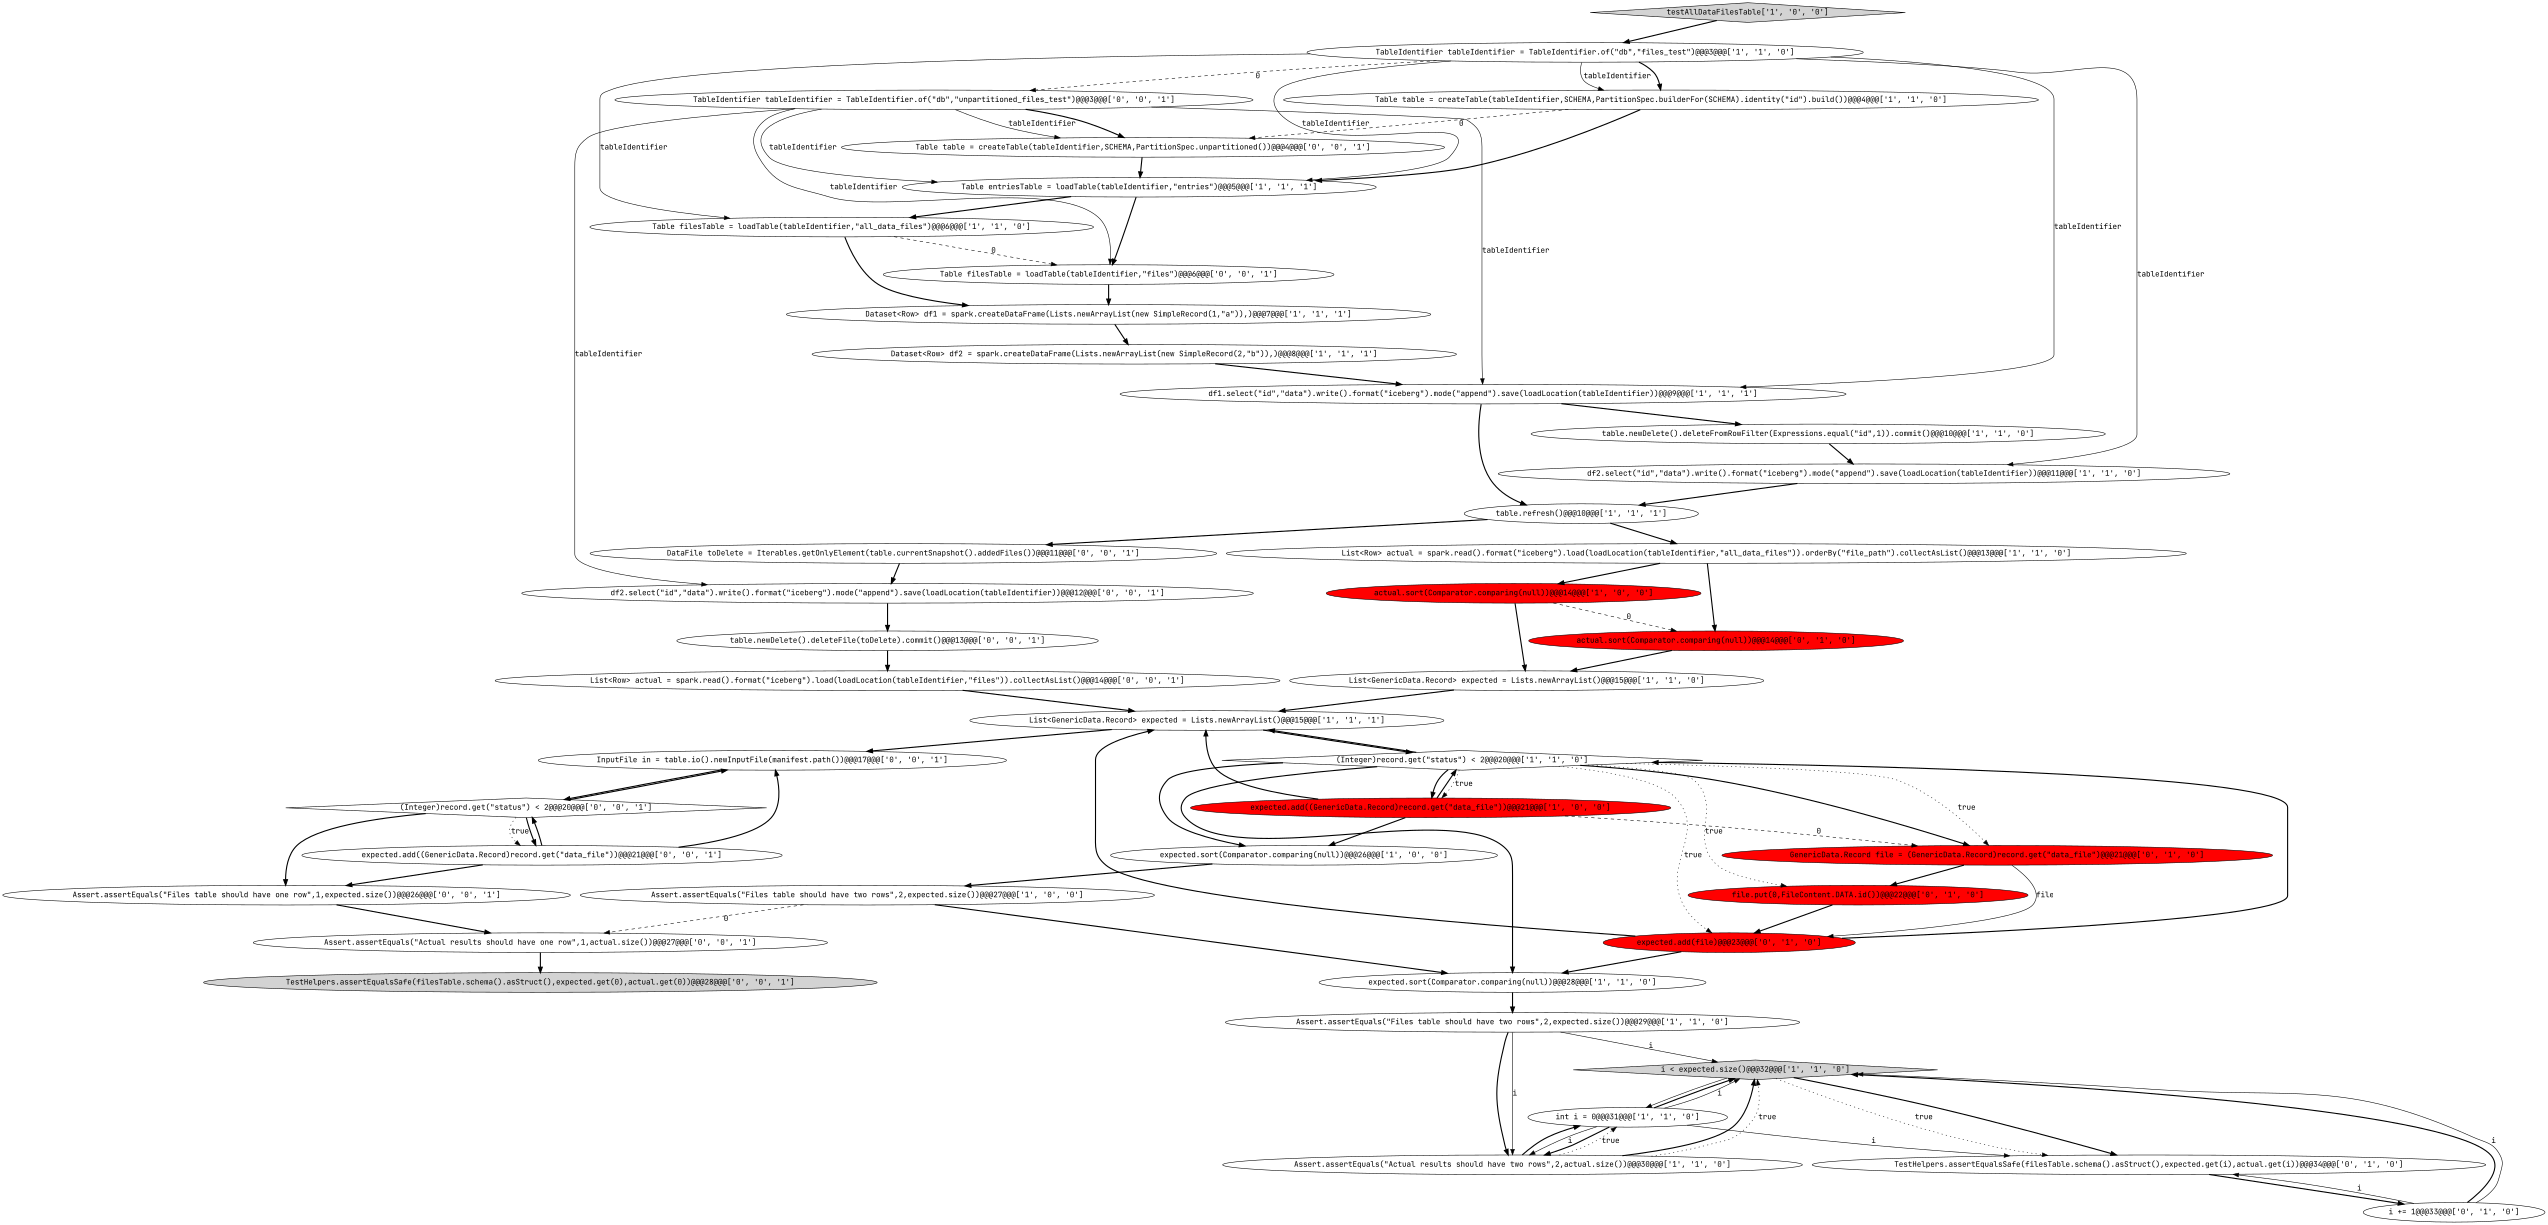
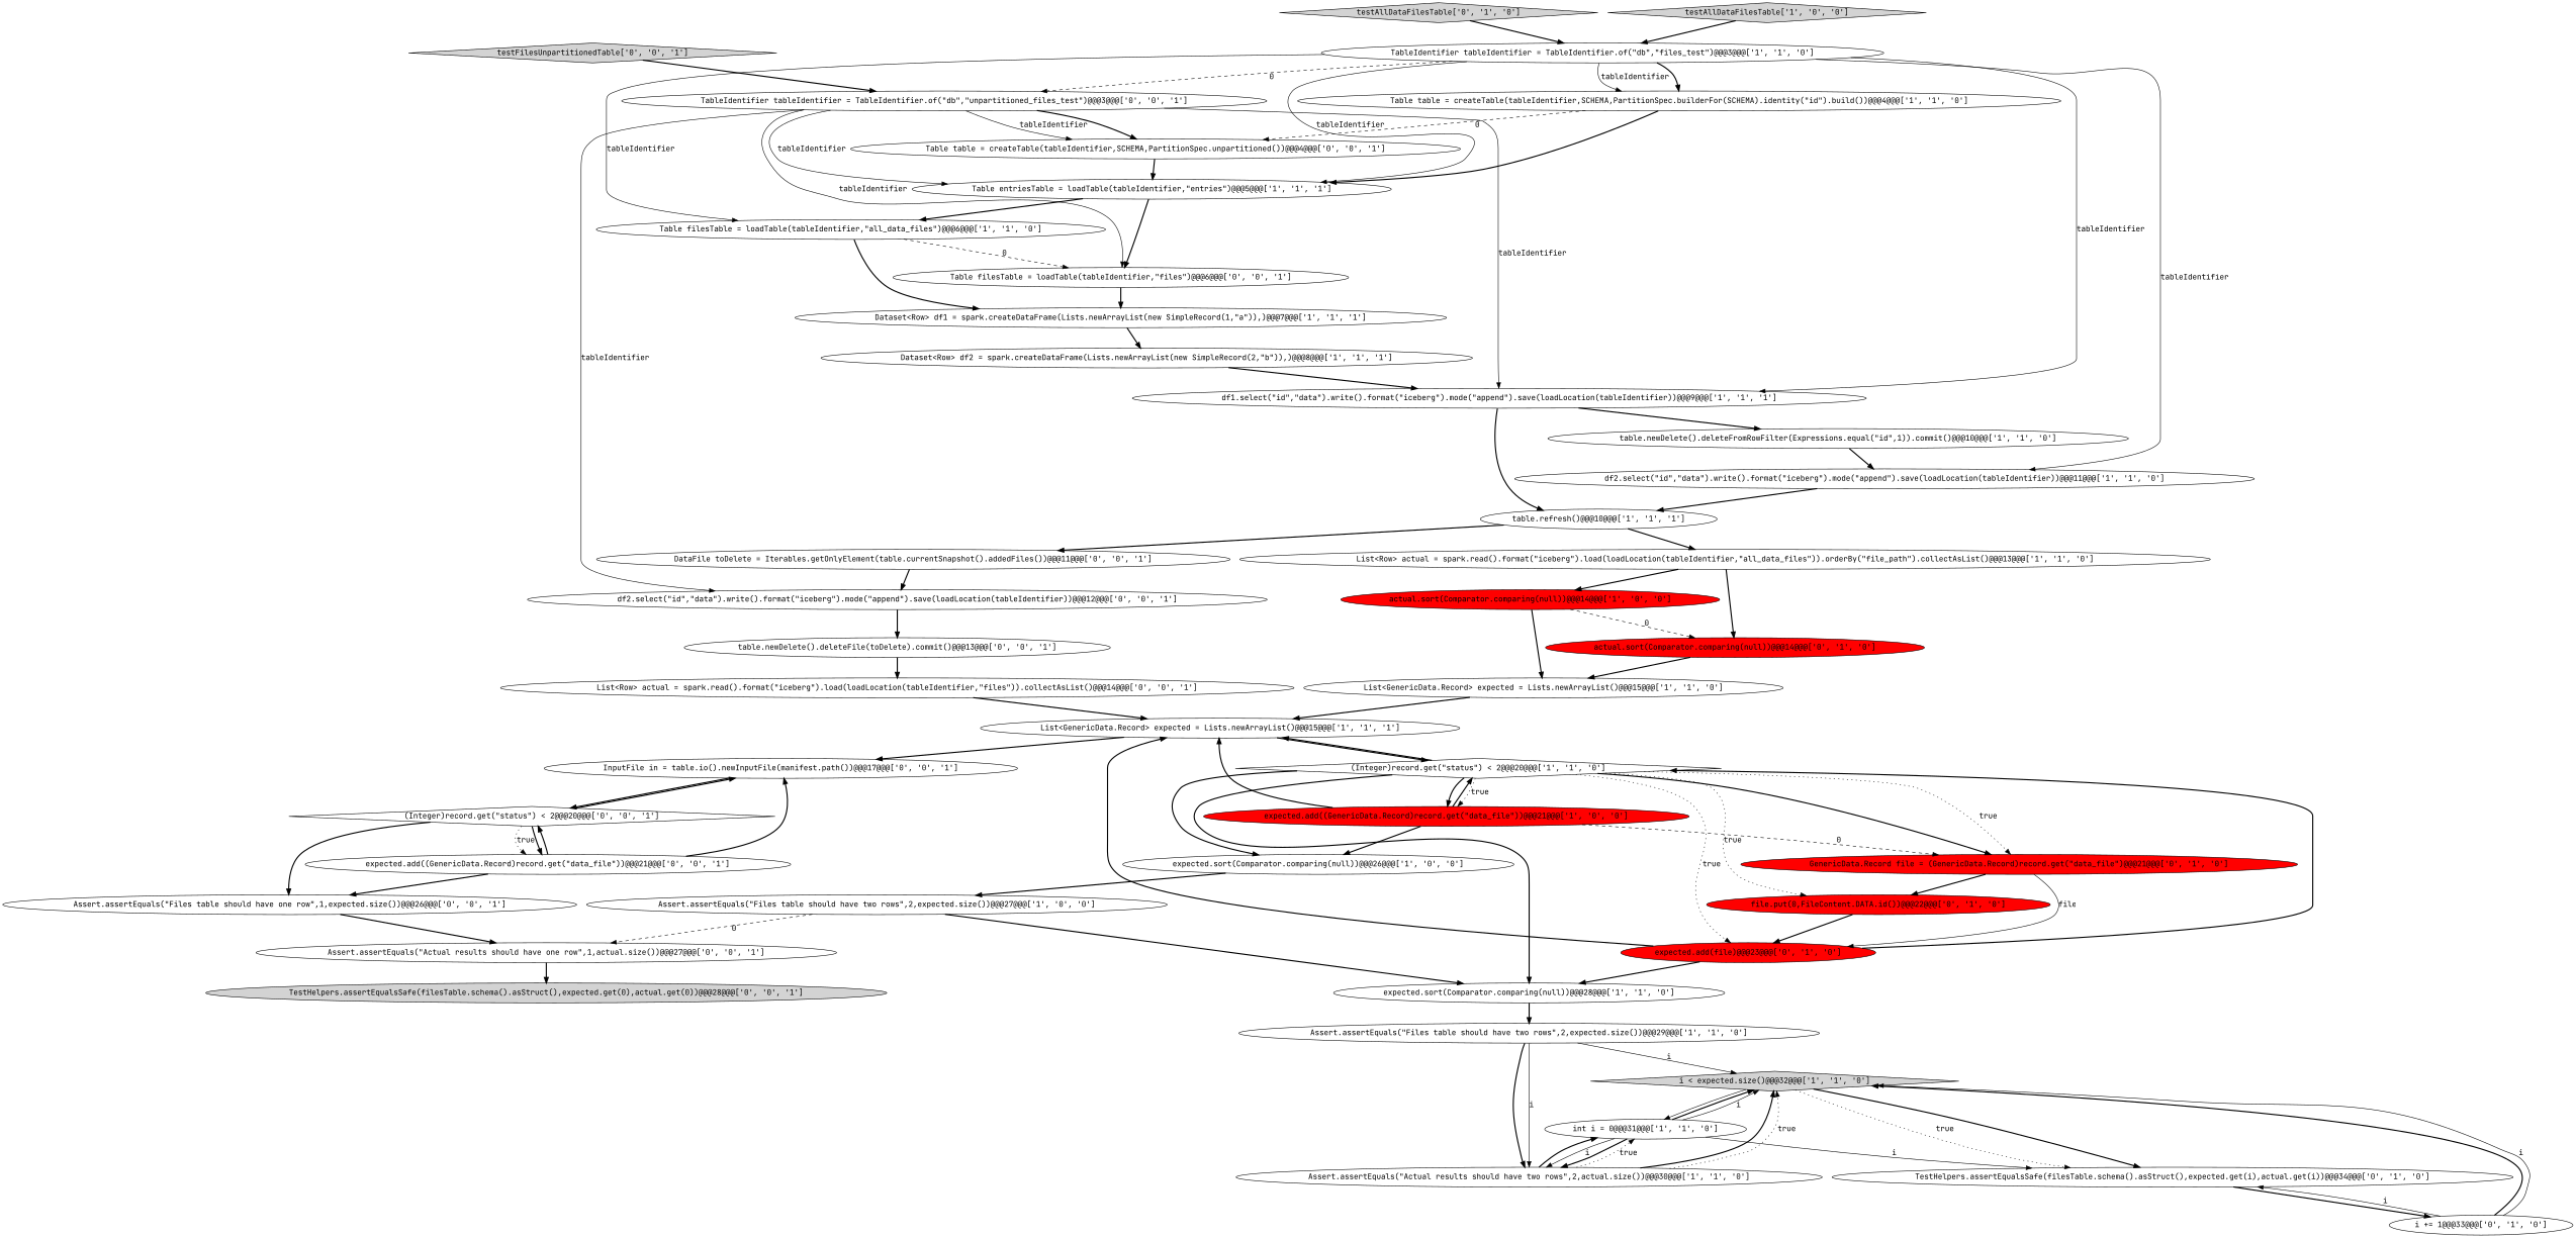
  digraph {
    fontname="JetBrains Mono"
    node [fillcolor=white fontname="JetBrains Mono" shape=ellipse style=filled]
    edge [fontname="JetBrains Mono" style=bold]
    n1 [label="table.newDelete().deleteFromRowFilter(Expressions.equal(\"id\",1)).commit()@@@10@@@['1', '1', '0']"]
    n2 [label="df2.select(\"id\",\"data\").write().format(\"iceberg\").mode(\"append\").save(loadLocation(tableIdentifier))@@@11@@@['1', '1', '0']"]
    n3 [label="table.refresh()@@@10@@@['1', '1', '1']"]
    n4 [label="Table filesTable = loadTable(tableIdentifier,\"all_data_files\")@@@6@@@['1', '1', '0']"]
    n5 [label="Table filesTable = loadTable(tableIdentifier,\"files\")@@@6@@@['0', '0', '1']"]
    n6 [label="Dataset<Row> df1 = spark.createDataFrame(Lists.newArrayList(new SimpleRecord(1,\"a\")),)@@@7@@@['1', '1', '1']"]
    n7 [label="Dataset<Row> df2 = spark.createDataFrame(Lists.newArrayList(new SimpleRecord(2,\"b\")),)@@@8@@@['1', '1', '1']"]
    n8 [label="(Integer)record.get(\"status\") < 2@@@20@@@['0', '0', '1']" shape=diamond]
    n9 [label="InputFile in = table.io().newInputFile(manifest.path())@@@17@@@['0', '0', '1']"]
    n10 [label="expected.add((GenericData.Record)record.get(\"data_file\"))@@@21@@@['0', '0', '1']"]
    n11 [label="Assert.assertEquals(\"Files table should have one row\",1,expected.size())@@@26@@@['0', '0', '1']"]
    n12 [label="Assert.assertEquals(\"Actual results should have one row\",1,actual.size())@@@27@@@['0', '0', '1']"]
    n13 [label="expected.sort(Comparator.comparing(null))@@@26@@@['1', '0', '0']"]
    n14 [label="Assert.assertEquals(\"Files table should have two rows\",2,expected.size())@@@27@@@['1', '0', '0']"]
    n15 [label="expected.sort(Comparator.comparing(null))@@@28@@@['1', '1', '0']"]
    n16 [label="df1.select(\"id\",\"data\").write().format(\"iceberg\").mode(\"append\").save(loadLocation(tableIdentifier))@@@9@@@['1', '1', '1']"]
    n17 [label="DataFile toDelete = Iterables.getOnlyElement(table.currentSnapshot().addedFiles())@@@11@@@['0', '0', '1']"]
    n18 [label="List<Row> actual = spark.read().format(\"iceberg\").load(loadLocation(tableIdentifier,\"all_data_files\")).orderBy(\"file_path\").collectAsList()@@@13@@@['1', '1', '0']"]
    n19 [fillcolor=red label="actual.sort(Comparator.comparing(null))@@@14@@@['0', '1', '0']"]
    n20 [label="List<GenericData.Record> expected = Lists.newArrayList()@@@15@@@['1', '1', '0']"]
    n21 [label="List<GenericData.Record> expected = Lists.newArrayList()@@@15@@@['1', '1', '1']"]
    n22 [label="TestHelpers.assertEqualsSafe(filesTable.schema().asStruct(),expected.get(i),actual.get(i))@@@34@@@['0', '1', '0']"]
    n23 [label="i += 1@@@33@@@['0', '1', '0']"]
    n24 [fillcolor=lightgray label="i < expected.size()@@@32@@@['1', '1', '0']" shape=diamond]
    n25 [label="(Integer)record.get(\"status\") < 2@@@20@@@['1', '1', '0']" shape=diamond]
    n26 [fillcolor=red label="expected.add(file)@@@23@@@['0', '1', '0']"]
    n27 [fillcolor=red label="expected.add((GenericData.Record)record.get(\"data_file\"))@@@21@@@['1', '0', '0']"]
    n28 [fillcolor=red label="GenericData.Record file = (GenericData.Record)record.get(\"data_file\")@@@21@@@['0', '1', '0']"]
    n29 [fillcolor=red label="file.put(0,FileContent.DATA.id())@@@22@@@['0', '1', '0']"]
    n30 [label="int i = 0@@@31@@@['1', '1', '0']"]
    n31 [fillcolor=lightgray label="TestHelpers.assertEqualsSafe(filesTable.schema().asStruct(),expected.get(0),actual.get(0))@@@28@@@['0', '0', '1']"]
    n32 [label="Table table = createTable(tableIdentifier,SCHEMA,PartitionSpec.unpartitioned())@@@4@@@['0', '0', '1']"]
    n33 [label="Table entriesTable = loadTable(tableIdentifier,\"entries\")@@@5@@@['1', '1', '1']"]
    n34 [label="table.newDelete().deleteFile(toDelete).commit()@@@13@@@['0', '0', '1']"]
    n35 [label="List<Row> actual = spark.read().format(\"iceberg\").load(loadLocation(tableIdentifier,\"files\")).collectAsList()@@@14@@@['0', '0', '1']"]
+   n36 [fillcolor=lightgray label="testFilesUnpartitionedTable['0', '0', '1']" shape=diamond]
    n37 [label="TableIdentifier tableIdentifier = TableIdentifier.of(\"db\",\"unpartitioned_files_test\")@@@3@@@['0', '0', '1']"]
    n38 [label="df2.select(\"id\",\"data\").write().format(\"iceberg\").mode(\"append\").save(loadLocation(tableIdentifier))@@@12@@@['0', '0', '1']"]
    n39 [label="Assert.assertEquals(\"Files table should have two rows\",2,expected.size())@@@29@@@['1', '1', '0']"]
    n40 [label="Assert.assertEquals(\"Actual results should have two rows\",2,actual.size())@@@30@@@['1', '1', '0']"]
    n41 [fillcolor=red label="actual.sort(Comparator.comparing(null))@@@14@@@['1', '0', '0']"]
    n42 [label="Table table = createTable(tableIdentifier,SCHEMA,PartitionSpec.builderFor(SCHEMA).identity(\"id\").build())@@@4@@@['1', '1', '0']"]
+   n43 [fillcolor=lightgray label="testAllDataFilesTable['0', '1', '0']" shape=diamond]
    n44 [label="TableIdentifier tableIdentifier = TableIdentifier.of(\"db\",\"files_test\")@@@3@@@['1', '1', '0']"]
    n45 [fillcolor=lightgray label="testAllDataFilesTable['1', '0', '0']" shape=diamond]
    n1 -> n2
    n2 -> n3
    n3 -> n17
    n3 -> n18
    n4 -> n5 [label=0 style=dashed]
    n4 -> n6
    n5 -> n6
    n6 -> n7
    n7 -> n16
    n8 -> n9
    n8 -> n10 [label=true style=dotted]
    n8 -> n10
    n8 -> n11
    n9 -> n8
    n10 -> n8
    n10 -> n9
    n10 -> n11
    n11 -> n12
    n12 -> n31
    n13 -> n14
    n14 -> n12 [label=0 style=dashed]
    n14 -> n15
    n15 -> n39
    n16 -> n1
    n16 -> n3
    n17 -> n38
    n18 -> n19
    n18 -> n41
    n19 -> n20
    n20 -> n21
    n21 -> n9
    n21 -> n25
    n22 -> n23
    n23 -> n22 [label=i style=solid]
    n23 -> n24
    n23 -> n24 [label=i style=solid]
    n24 -> n22 [label=true style=dotted]
    n24 -> n22
    n24 -> n30 [style=solid]
    n25 -> n13
    n25 -> n15
    n25 -> n21
    n25 -> n26 [label=true style=dotted]
    n25 -> n27 [label=true style=dotted]
    n25 -> n27
    n25 -> n28 [label=true style=dotted]
    n25 -> n28
    n25 -> n29 [label=true style=dotted]
    n26 -> n15
    n26 -> n21
    n26 -> n25
    n27 -> n13
    n27 -> n21
    n27 -> n25
    n27 -> n28 [label=0 style=dashed]
    n28 -> n26 [label=file style=solid]
    n28 -> n29
    n29 -> n26
    n30 -> n22 [label=i style=solid]
    n30 -> n24
    n30 -> n24 [label=i style=solid]
    n30 -> n40 [label=i style=solid]
    n30 -> n40
    n32 -> n33
    n33 -> n4
    n33 -> n5
    n34 -> n35
    n35 -> n21
+   n36 -> n37
    n37 -> n5 [label=tableIdentifier style=solid]
    n37 -> n16 [label=tableIdentifier style=solid]
    n37 -> n32 [label=tableIdentifier style=solid]
    n37 -> n32
    n37 -> n33 [label=tableIdentifier style=solid]
    n37 -> n38 [label=tableIdentifier style=solid]
    n38 -> n34
    n39 -> n24 [label=i style=solid]
    n39 -> n40
    n39 -> n40 [label=i style=solid]
    n40 -> n24
    n40 -> n24 [label=true style=dotted]
    n40 -> n30 [label=true style=dotted]
    n40 -> n30
    n41 -> n19 [label=0 style=dashed]
    n41 -> n20
    n42 -> n32 [label=0 style=dashed]
    n42 -> n33
+   n43 -> n44
    n44 -> n2 [label=tableIdentifier style=solid]
    n44 -> n4 [label=tableIdentifier style=solid]
    n44 -> n16 [label=tableIdentifier style=solid]
    n44 -> n33 [label=tableIdentifier style=solid]
    n44 -> n37 [label=0 style=dashed]
    n44 -> n42
    n44 -> n42 [label=tableIdentifier style=solid]
    n45 -> n44
  }
